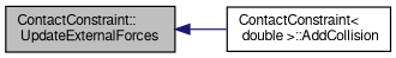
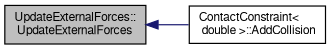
  digraph {
    rankdir=LR
    node [color=black fontname=FreeSans fontsize=10 shape=record style=filled]
-   n1 [fillcolor=grey75 fontcolor=black height=0.2 label="ContactConstraint::\lUpdateExternalForces" width=0.4]
+   n1 [fillcolor=grey75 fontcolor=black height=0.2 label="UpdateExternalForces::\lUpdateExternalForces" width=0.4]
    n2 [fillcolor=white height=0.2 label="ContactConstraint\<\l double \>::AddCollision" width=0.4]
    n1 -> n2 [color=midnightblue dir=back fontname=FreeSans fontsize=10 labelfontname=FreeSans labelfontsize=10 style=solid]
  }
